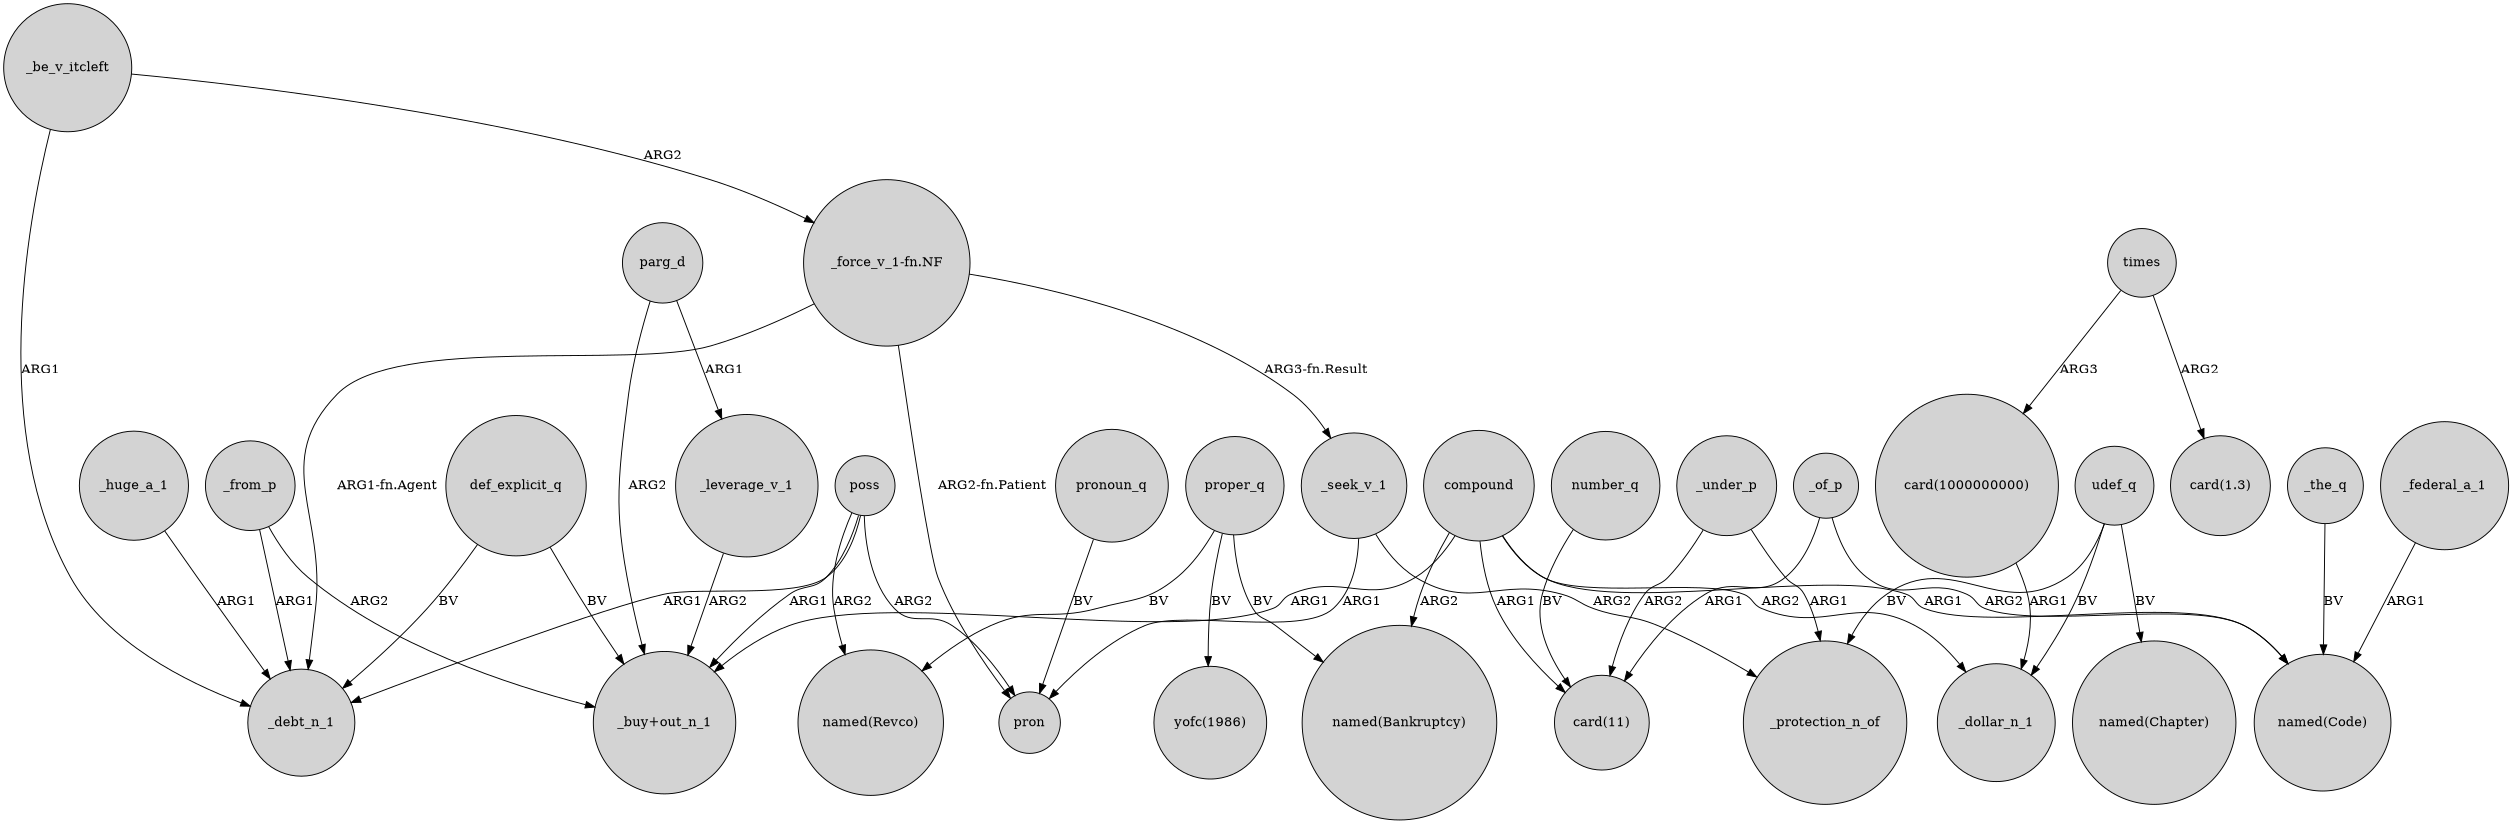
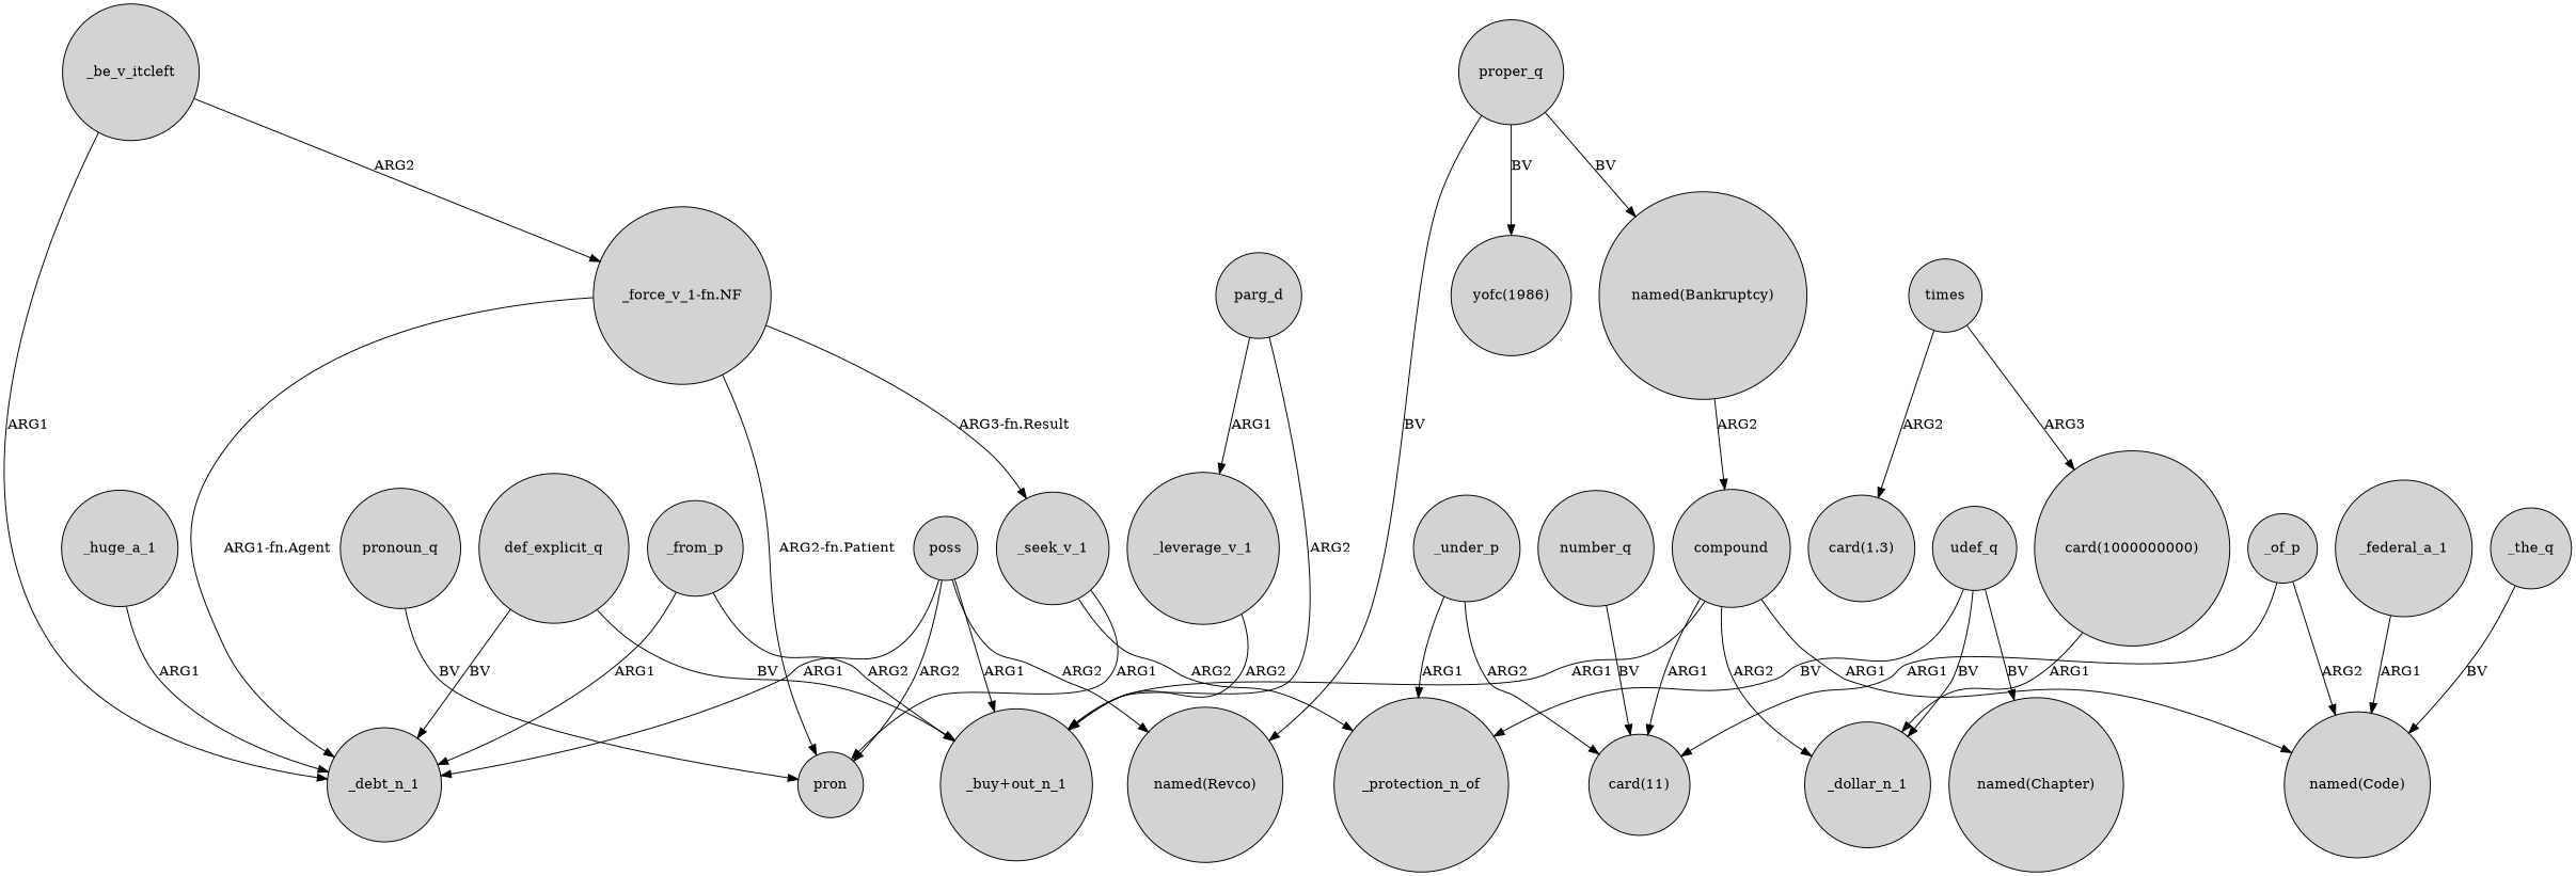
  digraph {
    node [shape=circle style=filled]
    proper_q
    "named(Revco)"
    "yofc(1986)"
    "named(Bankruptcy)"
    _from_p
    _debt_n_1
    "_buy+out_n_1"
    _seek_v_1
    _protection_n_of
    pron
    def_explicit_q
    number_q
    "card(11)"
    poss
    compound
    "named(Code)"
    _dollar_n_1
    "_force_v_1-fn.NF"
    times
    "card(1.3)"
    "card(1000000000)"
    _federal_a_1
    parg_d
    _leverage_v_1
    _under_p
    _be_v_itcleft
    _huge_a_1
    pronoun_q
    udef_q
    "named(Chapter)"
    _of_p
    _the_q
    proper_q -> "named(Revco)" [label=BV]
    proper_q -> "yofc(1986)" [label=BV]
    proper_q -> "named(Bankruptcy)" [label=BV]
    _from_p -> _debt_n_1 [label=ARG1]
    _from_p -> "_buy+out_n_1" [label=ARG2]
    _seek_v_1 -> _protection_n_of [label=ARG2]
    _seek_v_1 -> pron [label=ARG1]
    def_explicit_q -> _debt_n_1 [label=BV]
    def_explicit_q -> "_buy+out_n_1" [label=BV]
    number_q -> "card(11)" [label=BV]
    poss -> "named(Revco)" [label=ARG2]
    poss -> _debt_n_1 [label=ARG1]
    poss -> "_buy+out_n_1" [label=ARG1]
    poss -> pron [label=ARG2]
-   compound -> "named(Bankruptcy)" [label=ARG2]
+   "named(Bankruptcy)" -> compound [label=ARG2]
    compound -> "_buy+out_n_1" [label=ARG1]
    compound -> "card(11)" [label=ARG1]
    compound -> "named(Code)" [label=ARG1]
    compound -> _dollar_n_1 [label=ARG2]
    "_force_v_1-fn.NF" -> _debt_n_1 [label="ARG1-fn.Agent"]
    "_force_v_1-fn.NF" -> _seek_v_1 [label="ARG3-fn.Result"]
    "_force_v_1-fn.NF" -> pron [label="ARG2-fn.Patient"]
    times -> "card(1.3)" [label=ARG2]
    times -> "card(1000000000)" [label=ARG3]
    "card(1000000000)" -> _dollar_n_1 [label=ARG1]
    _federal_a_1 -> "named(Code)" [label=ARG1]
    parg_d -> "_buy+out_n_1" [label=ARG2]
    parg_d -> _leverage_v_1 [label=ARG1]
    _leverage_v_1 -> "_buy+out_n_1" [label=ARG2]
    _under_p -> _protection_n_of [label=ARG1]
    _under_p -> "card(11)" [label=ARG2]
    _be_v_itcleft -> _debt_n_1 [label=ARG1]
    _be_v_itcleft -> "_force_v_1-fn.NF" [label=ARG2]
    _huge_a_1 -> _debt_n_1 [label=ARG1]
    pronoun_q -> pron [label=BV]
    udef_q -> _protection_n_of [label=BV]
    udef_q -> _dollar_n_1 [label=BV]
    udef_q -> "named(Chapter)" [label=BV]
    _of_p -> "card(11)" [label=ARG1]
    _of_p -> "named(Code)" [label=ARG2]
    _the_q -> "named(Code)" [label=BV]
  }
